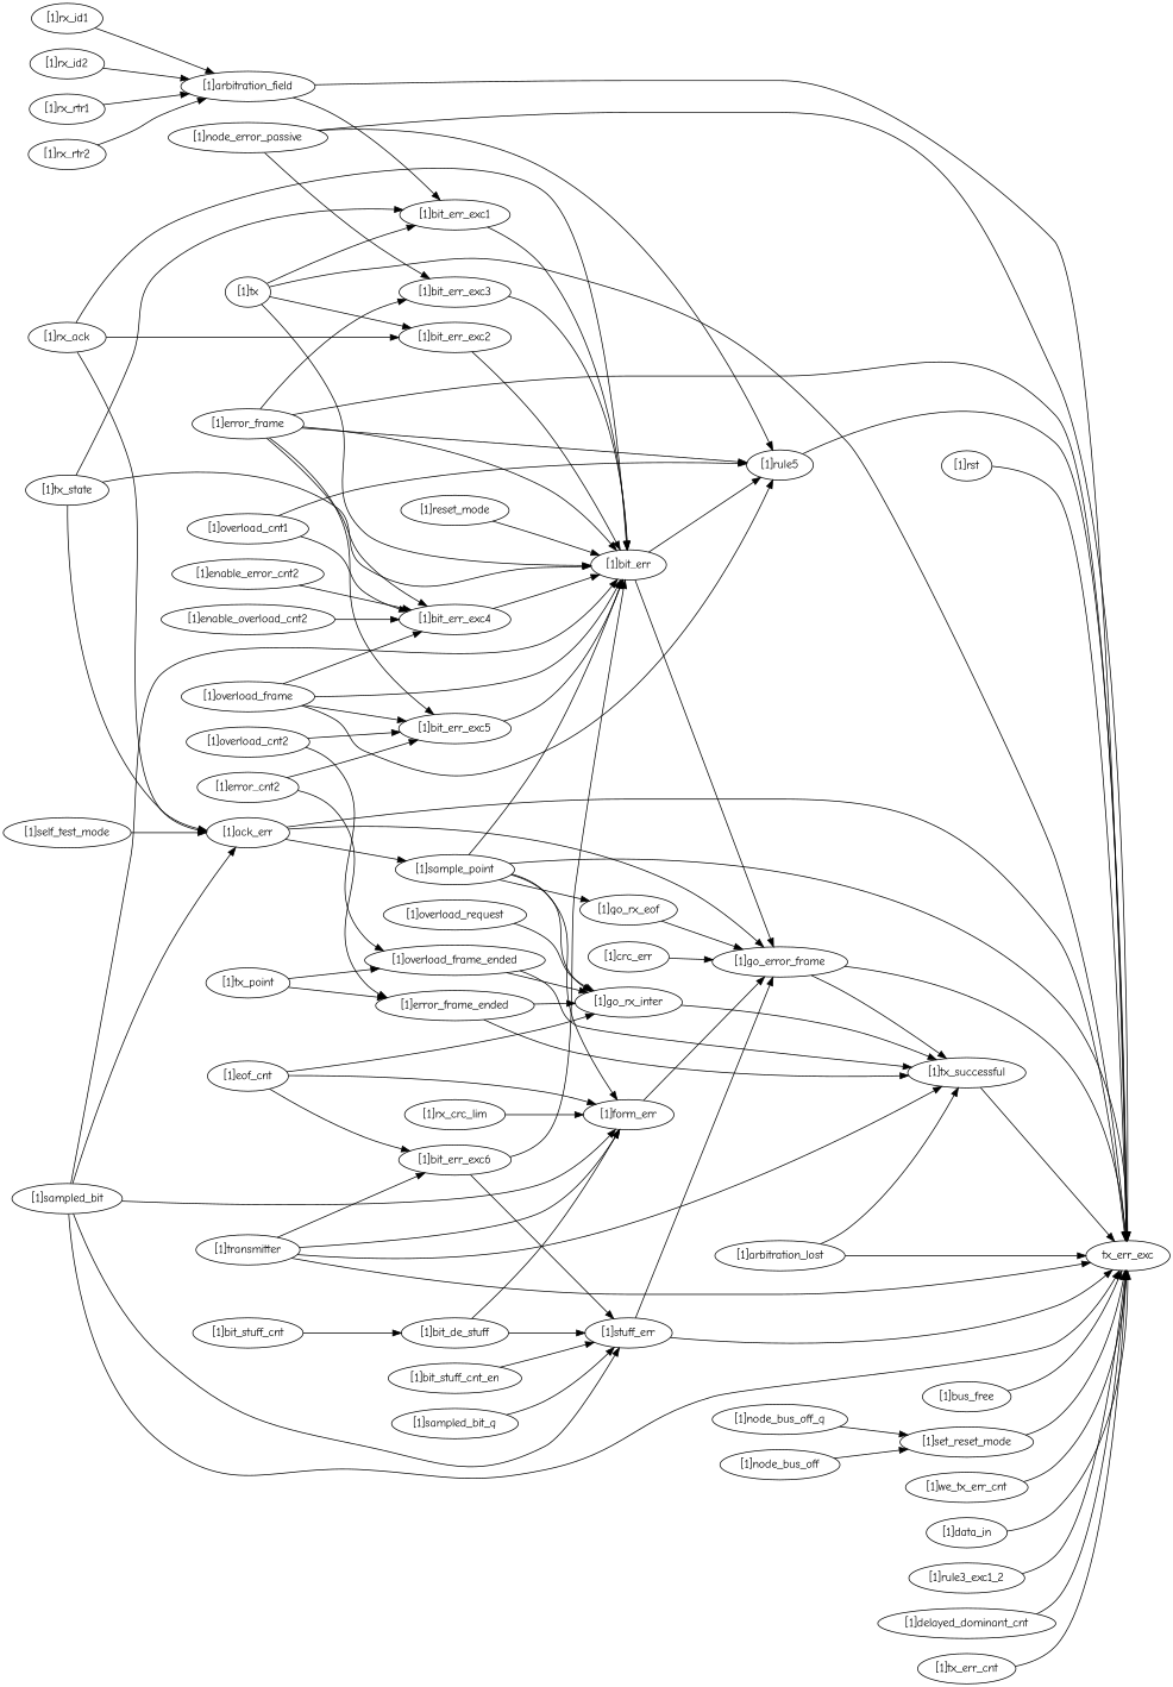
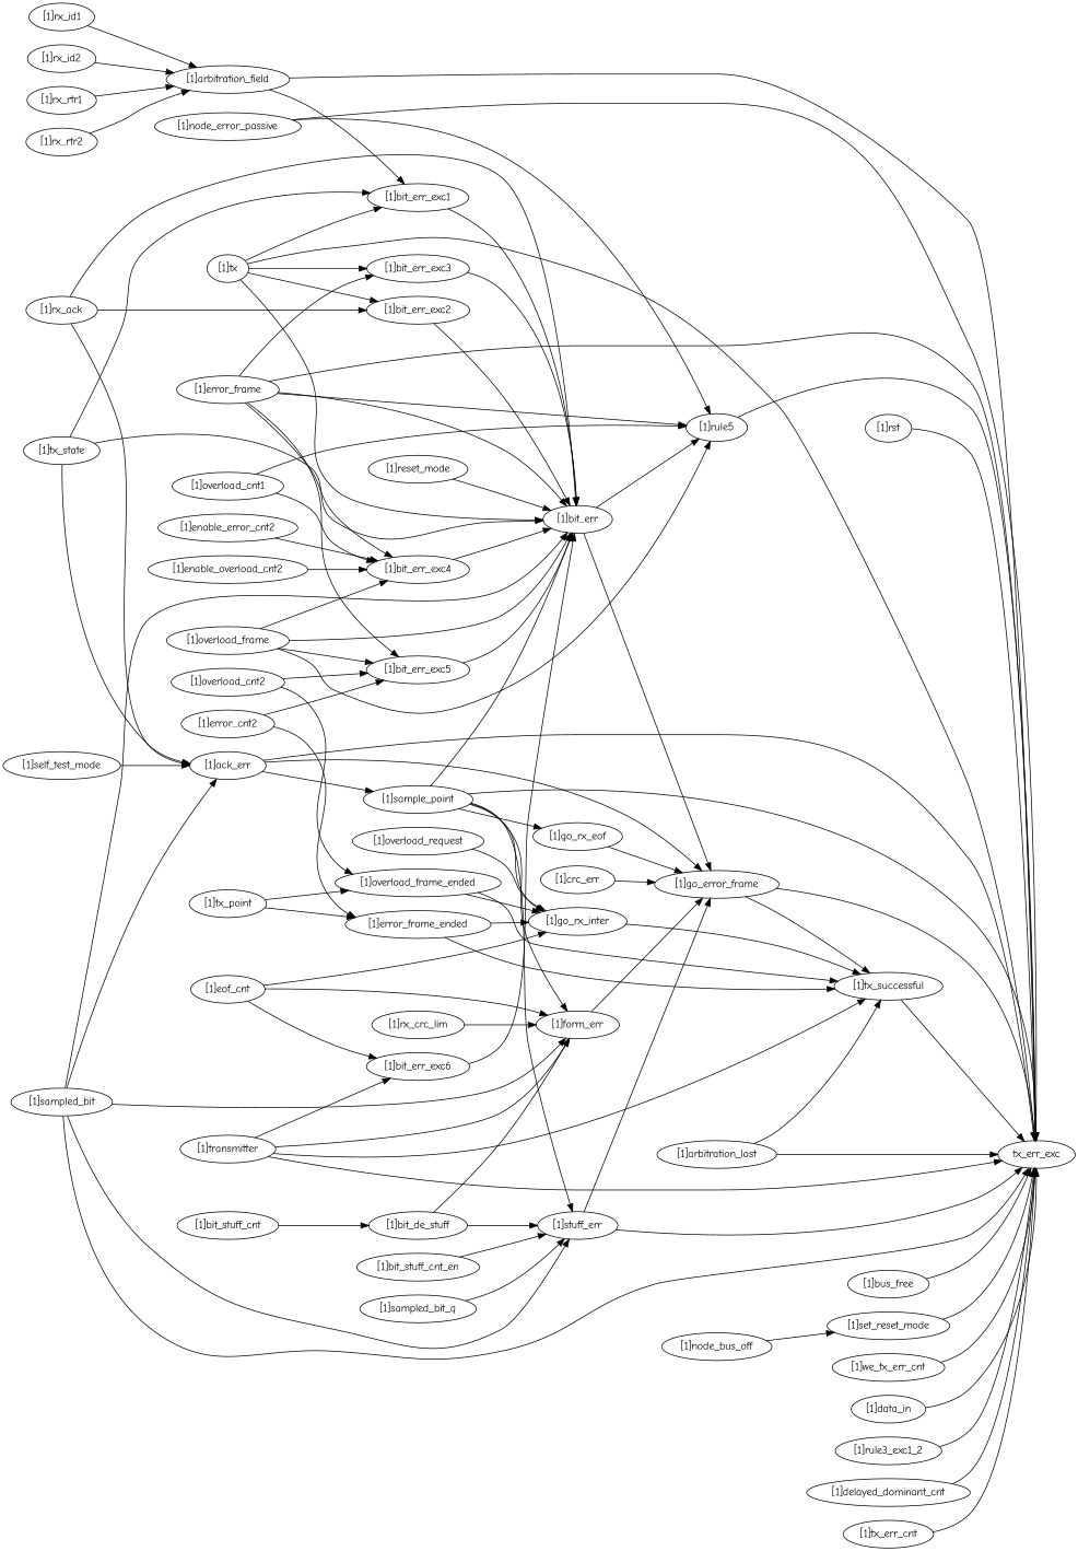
  strict digraph {
    fontname="Comic Neue"
    rankdir=LR
    node [complexity=26 fontname="Comic Neue" importance=0.0270380356564 rank=0.000844938614264]
    edge [fontname="Comic Neue"]
    "[1]rx_id1" [complexity=51 importance=0.0402280769443 rank=0.000788785822437]
    "[1]arbitration_field" [complexity=45 importance=0.0378671528924 rank=0.000841492286498]
    n3 [complexity=9 importance=0.00881156648448 label=tx_err_exc rank=0.00097906294272]
    "[1]bit_err_exc1" [complexity=41 importance=0.0350619587213 rank=0.000855169724911]
    "[1]bit_err" [importance=0.0323441538833 rank=0.00124400591859]
    "[1]rst" [complexity=10 importance=0.0456362960188 rank=0.00456362960188]
    "[1]tx_state" [complexity=32 importance=0.0278568218364 rank=0.000870525682388]
    "[1]ack_err" [importance=0.0254595720601 rank=0.000979214310003]
    "[1]go_error_frame" [complexity=19 importance=0.022859853584 rank=0.00120315018863]
    "[1]sample_point" [complexity=32]
    "[1]rule5" [importance=0.0115067038924 rank=0.000442565534322]
    "[1]tx_successful" [complexity=12 importance=0.0196702165828 rank=0.00163918471524]
    "[1]bus_free" [complexity=12 importance=0.020632664095 rank=0.00171938867459]
    "[1]bit_err_exc6" [complexity=41 importance=0.0343764149101 rank=0.000838449144149]
    "[1]overload_frame" [complexity=46 importance=0.0364746689326 rank=0.000792927585492]
    "[1]bit_err_exc5" [complexity=41 importance=0.0346225785913 rank=0.000844453136373]
    "[1]bit_err_exc4" [complexity=41 importance=0.0346940970435 rank=0.000846197488866]
    "[1]bit_err_exc2" [complexity=41 importance=0.0347612911375 rank=0.000847836369208]
    "[1]bit_err_exc3" [complexity=41 importance=0.0342473126 rank=0.000835300307317]
    "[1]overload_cnt1" [complexity=48 importance=0.0370008329274 rank=0.000770850685987]
    "[1]go_rx_inter" [complexity=19 importance=0.0219369620743 rank=0.00115457695128]
    "[1]set_reset_mode" [complexity=10 importance=0.028315726049 rank=0.0028315726049]
    "[1]overload_cnt2" [complexity=29 importance=0.0264862838862 rank=0.000913320134006]
    "[1]overload_frame_ended" [importance=0.0238994864204 rank=0.000919211016168]
    "[1]bit_de_stuff" [complexity=32 importance=0.0269128539006 rank=0.000841026684393]
    "[1]form_err" [importance=0.0253381622706 rank=0.000974544702717]
    "[1]stuff_err" [importance=0.0248477700003 rank=0.00095568346155]
-   "[1]node_bus_off_q" [complexity=13 importance=0.0299931134441 rank=0.00230716257262]
    "[1]reset_mode" [complexity=41 importance=0.0339226174796 rank=0.000827380914137]
    "[1]go_rx_eof" [importance=0.0246196124417 rank=0.000946908170836]
    "[1]tx_point" [complexity=29 importance=0.0254779500167 rank=0.000878550000577]
    "[1]error_frame_ended" [importance=0.0238619853019 rank=0.000917768665458]
    "[1]bit_stuff_cnt" [complexity=34 importance=0.0317785891592 rank=0.000934664387035]
    "[1]we_tx_err_cnt" [complexity=10 importance=0.0368247295343 rank=0.00368247295343]
    "[1]rx_id2" [complexity=51 importance=0.0403333164714 rank=0.000790849342577]
    "[1]enable_error_cnt2" [complexity=48 importance=0.036812382177 rank=0.000766924628688]
    "[1]overload_request" [importance=0.0235154256707 rank=0.000904439448872]
    "[1]eof_cnt" [complexity=45 importance=0.036671237489 rank=0.000814916388643]
    "[1]error_cnt2" [complexity=29 importance=0.0261488193276 rank=0.000901683425091]
    "[1]data_in" [complexity=12 importance=0.0103900300808 rank=0.00086583584007]
    "[1]sampled_bit_q" [complexity=32 importance=0.0264262335967 rank=0.000825819799896]
    "[1]node_bus_off" [complexity=13 importance=0.0327757958422 rank=0.00252121506478]
    "[1]rx_ack" [complexity=32 importance=0.0274580873875 rank=0.000858065230861]
    "[1]rx_crc_lim" [complexity=40 importance=0.0273808747618 rank=0.000684521869044]
    "[1]bit_stuff_cnt_en" [complexity=32 importance=0.0273634487269 rank=0.000855107772717]
    "[1]rx_rtr1" [complexity=51 importance=0.0404795361004 rank=0.000793716394126]
    "[1]transmitter" [complexity=45 importance=0.0370517792533 rank=0.000823372872295]
    "[1]rx_rtr2" [complexity=51 importance=0.0404466798879 rank=0.000793072154665]
    "[1]sampled_bit" [complexity=32]
    "[1]self_test_mode" [complexity=32]
    "[1]crc_err" [importance=0.0257287442643 rank=0.00098956708709]
    "[1]error_frame" [complexity=46 importance=0.0365821134174 rank=0.000795263335161]
    "[1]rule3_exc1_2" [importance=0.0132183738704 rank=0.000508398995014]
    "[1]node_error_passive" [complexity=45 importance=0.0387076454973 rank=0.00086016989994]
    "[1]arbitration_lost" [complexity=19 importance=0.0227389583785 rank=0.00119678728308]
    "[1]delayed_dominant_cnt" [importance=0.0122778457769 rank=0.000472224837574]
    "[1]tx" [complexity=45 importance=0.0464884243186 rank=0.00103307609597]
    "[1]enable_overload_cnt2" [complexity=48 importance=0.0376893507783 rank=0.000785194807881]
    "[1]tx_err_cnt" [complexity=18 importance=0.0440578324224 rank=0.0024476573568]
    "[1]rx_id1" -> "[1]arbitration_field"
    "[1]arbitration_field" -> n3
    "[1]arbitration_field" -> "[1]bit_err_exc1"
    "[1]bit_err_exc1" -> "[1]bit_err"
    "[1]bit_err" -> "[1]go_error_frame"
    "[1]bit_err" -> "[1]rule5"
    "[1]rst" -> n3
    "[1]tx_state" -> "[1]bit_err_exc1"
    "[1]tx_state" -> "[1]bit_err"
    "[1]tx_state" -> "[1]ack_err"
    "[1]ack_err" -> n3
    "[1]ack_err" -> "[1]go_error_frame"
    "[1]ack_err" -> "[1]sample_point"
    "[1]go_error_frame" -> n3
    "[1]go_error_frame" -> "[1]tx_successful"
    "[1]sample_point" -> n3
    "[1]sample_point" -> "[1]bit_err"
    "[1]sample_point" -> "[1]go_rx_inter"
    "[1]sample_point" -> "[1]form_err"
-   "[1]bit_err_exc6" -> "[1]stuff_err"
+   "[1]sample_point" -> "[1]stuff_err"
    "[1]sample_point" -> "[1]go_rx_eof"
    "[1]rule5" -> n3
    "[1]tx_successful" -> n3
    "[1]bus_free" -> n3
    "[1]bit_err_exc6" -> "[1]bit_err"
    "[1]overload_frame" -> "[1]bit_err"
    "[1]overload_frame" -> "[1]rule5"
    "[1]overload_frame" -> "[1]bit_err_exc5"
    "[1]overload_frame" -> "[1]bit_err_exc4"
    "[1]bit_err_exc5" -> "[1]bit_err"
    "[1]bit_err_exc4" -> "[1]bit_err"
    "[1]bit_err_exc2" -> "[1]bit_err"
    "[1]bit_err_exc3" -> "[1]bit_err"
    "[1]overload_cnt1" -> "[1]rule5"
    "[1]overload_cnt1" -> "[1]bit_err_exc4"
    "[1]go_rx_inter" -> "[1]tx_successful"
    "[1]set_reset_mode" -> n3
    "[1]overload_cnt2" -> "[1]bit_err_exc5"
    "[1]overload_cnt2" -> "[1]overload_frame_ended"
    "[1]overload_frame_ended" -> "[1]tx_successful"
    "[1]overload_frame_ended" -> "[1]go_rx_inter"
    "[1]bit_de_stuff" -> "[1]form_err"
    "[1]bit_de_stuff" -> "[1]stuff_err"
    "[1]form_err" -> "[1]go_error_frame"
    "[1]stuff_err" -> n3
    "[1]stuff_err" -> "[1]go_error_frame"
-   "[1]node_bus_off_q" -> "[1]set_reset_mode"
    "[1]reset_mode" -> "[1]bit_err"
    "[1]go_rx_eof" -> "[1]go_error_frame"
    "[1]tx_point" -> "[1]overload_frame_ended"
    "[1]tx_point" -> "[1]error_frame_ended"
    "[1]error_frame_ended" -> "[1]tx_successful"
    "[1]error_frame_ended" -> "[1]go_rx_inter"
    "[1]bit_stuff_cnt" -> "[1]bit_de_stuff"
    "[1]we_tx_err_cnt" -> n3
    "[1]rx_id2" -> "[1]arbitration_field"
    "[1]enable_error_cnt2" -> "[1]bit_err_exc4"
    "[1]overload_request" -> "[1]go_rx_inter"
    "[1]eof_cnt" -> "[1]bit_err_exc6"
    "[1]eof_cnt" -> "[1]go_rx_inter"
    "[1]eof_cnt" -> "[1]form_err"
    "[1]error_cnt2" -> "[1]bit_err_exc5"
    "[1]error_cnt2" -> "[1]error_frame_ended"
    "[1]data_in" -> n3
    "[1]sampled_bit_q" -> "[1]stuff_err"
    "[1]node_bus_off" -> "[1]set_reset_mode"
    "[1]rx_ack" -> "[1]bit_err"
    "[1]rx_ack" -> "[1]ack_err"
    "[1]rx_ack" -> "[1]bit_err_exc2"
    "[1]rx_crc_lim" -> "[1]form_err"
    "[1]bit_stuff_cnt_en" -> "[1]stuff_err"
    "[1]rx_rtr1" -> "[1]arbitration_field"
    "[1]transmitter" -> n3
    "[1]transmitter" -> "[1]tx_successful"
    "[1]transmitter" -> "[1]bit_err_exc6"
    "[1]transmitter" -> "[1]form_err"
    "[1]rx_rtr2" -> "[1]arbitration_field"
    "[1]sampled_bit" -> n3
    "[1]sampled_bit" -> "[1]bit_err"
    "[1]sampled_bit" -> "[1]ack_err"
    "[1]sampled_bit" -> "[1]form_err"
    "[1]sampled_bit" -> "[1]stuff_err"
    "[1]self_test_mode" -> "[1]ack_err"
    "[1]crc_err" -> "[1]go_error_frame"
    "[1]error_frame" -> n3
    "[1]error_frame" -> "[1]bit_err"
    "[1]error_frame" -> "[1]rule5"
    "[1]error_frame" -> "[1]bit_err_exc5"
    "[1]error_frame" -> "[1]bit_err_exc4"
    "[1]error_frame" -> "[1]bit_err_exc3"
    "[1]rule3_exc1_2" -> n3
    "[1]node_error_passive" -> n3
    "[1]node_error_passive" -> "[1]rule5"
-   "[1]node_error_passive" -> "[1]bit_err_exc3"
+   "[1]tx" -> "[1]bit_err_exc3"
    "[1]arbitration_lost" -> n3
    "[1]arbitration_lost" -> "[1]tx_successful"
    "[1]delayed_dominant_cnt" -> n3
    "[1]tx" -> n3
    "[1]tx" -> "[1]bit_err_exc1"
    "[1]tx" -> "[1]bit_err"
    "[1]tx" -> "[1]bit_err_exc2"
    "[1]enable_overload_cnt2" -> "[1]bit_err_exc4"
    "[1]tx_err_cnt" -> n3
  }
